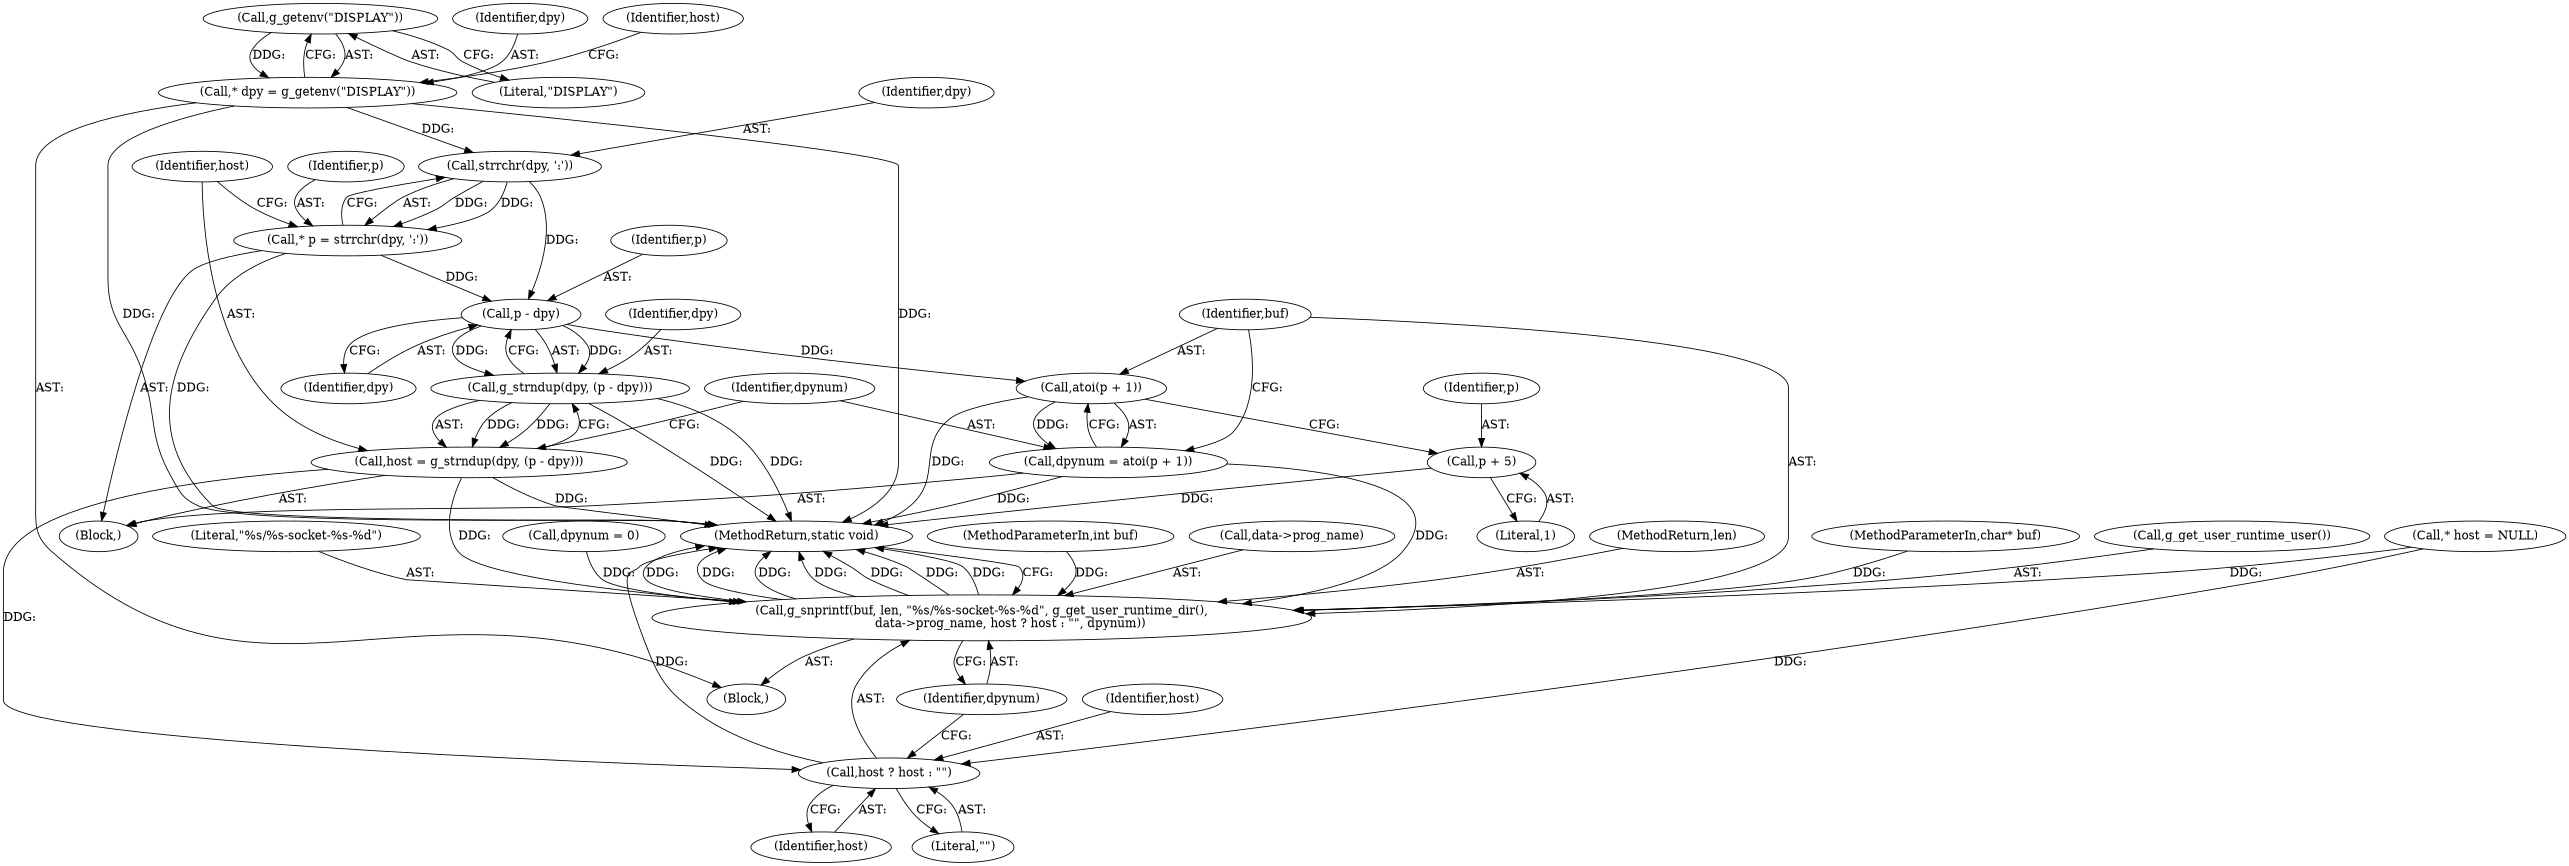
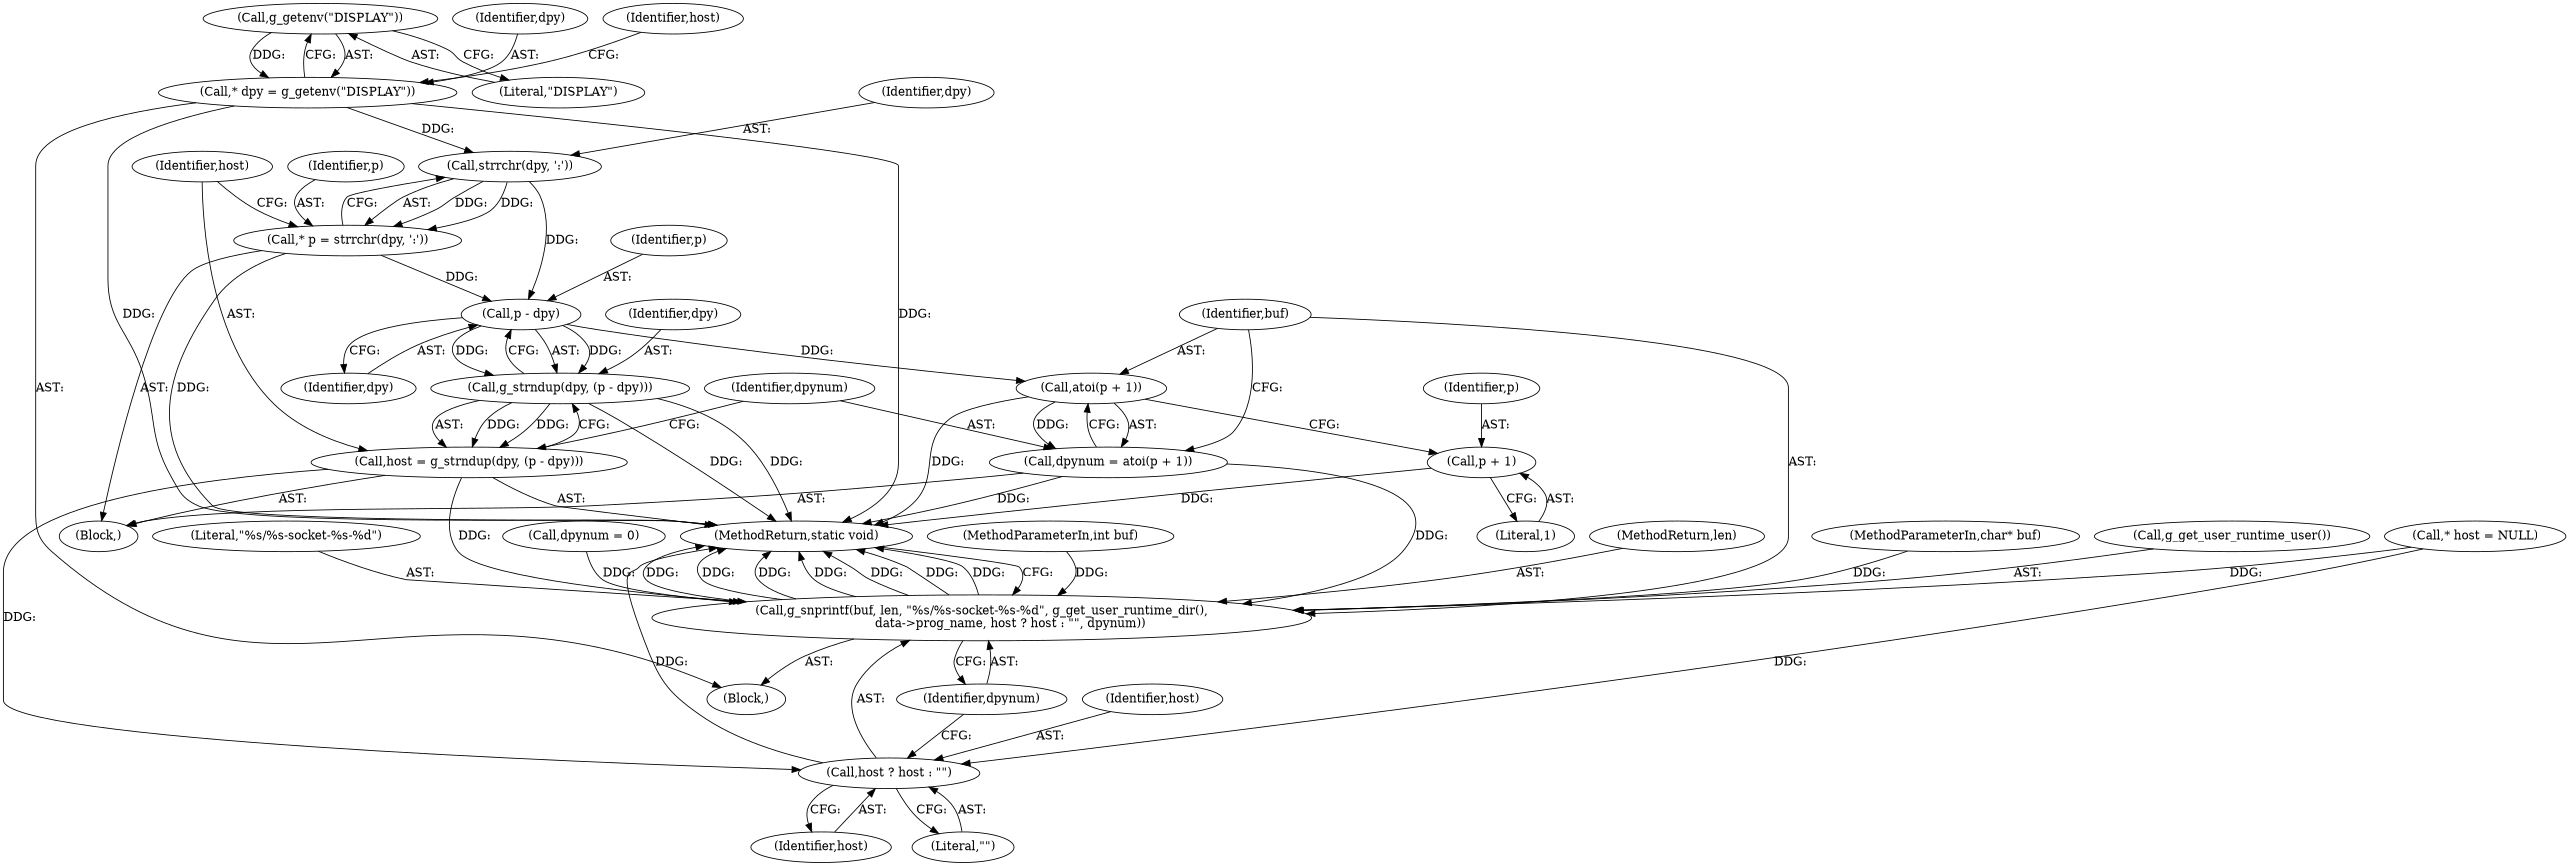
  digraph {
    fontname="DejaVu Serif"
    node [fontname="DejaVu Serif"]
    edge [fontname="DejaVu Serif"]
    n1 [label="(Call,g_getenv(\"DISPLAY\"))"]
    n2 [label="(Call,* dpy = g_getenv(\"DISPLAY\"))"]
    n3 [label="(Literal,\"DISPLAY\")"]
    n4 [label="(Call,strrchr(dpy, ':'))"]
    n5 [label="(Block,)"]
    n6 [label="(MethodReturn,static void)"]
    n7 [label="(Call,* p = strrchr(dpy, ':'))"]
    n8 [label="(Call,p - dpy)"]
    n9 [label="(Call,g_snprintf(buf, len, \"%s/%s-socket-%s-%d\", g_get_user_runtime_dir(),\n               data->prog_name, host ? host : \"\", dpynum))"]
    n10 [label="(Block,)"]
    n11 [label="(Call,g_strndup(dpy, (p - dpy)))"]
    n12 [label="(Call,atoi(p + 1))"]
    n13 [label="(Identifier,dpy)"]
    n14 [label="(Call,host = g_strndup(dpy, (p - dpy)))"]
-   n15 [label="(Call,p + 5)"]
+   n15 [label="(Call,p + 1)"]
    n16 [label="(Call,dpynum = atoi(p + 1))"]
    n17 [label="(Literal,1)"]
    n18 [label="(Call,host ? host : \"\")"]
    n19 [label="(Identifier,dpynum)"]
    n20 [label="(Identifier,host)"]
    n21 [label="(Literal,\"\")"]
    n22 [label="(Identifier,p)"]
    n23 [label="(Call,dpynum = 0)"]
    n24 [label="(Identifier,host)"]
    n25 [label="(Identifier,p)"]
    n26 [label="(MethodParameterIn,int buf)"]
-   n27 [label="(Call,data->prog_name)"]
    n28 [label="(Call,* host = NULL)"]
    n29 [label="(Identifier,buf)"]
    n30 [label="(Identifier,dpy)"]
    n31 [label="(Identifier,dpynum)"]
    n32 [label="(Identifier,dpy)"]
    n33 [label="(Identifier,dpy)"]
    n34 [label="(Identifier,host)"]
    n35 [label="(MethodReturn,len)"]
    n36 [label="(MethodParameterIn,char* buf)"]
    n37 [label="(Identifier,host)"]
    n38 [label="(Call,g_get_user_runtime_user())"]
    n39 [label="(Identifier,p)"]
    n40 [label="(Literal,\"%s/%s-socket-%s-%d\")"]
    n1 -> n2 [label="AST: "]
    n1 -> n2 [label="DDG: "]
    n1 -> n3 [label="CFG: "]
    n2 -> n1 [label="CFG: "]
    n2 -> n4 [label="DDG: "]
    n2 -> n5 [label="AST: "]
    n2 -> n6 [label="DDG: "]
    n2 -> n6 [label="DDG: "]
    n3 -> n1 [label="AST: "]
    n4 -> n7 [label="AST: "]
    n4 -> n7 [label="DDG: "]
    n4 -> n7 [label="DDG: "]
    n4 -> n8 [label="DDG: "]
    n6 -> n9 [label="CFG: "]
    n7 -> n4 [label="CFG: "]
    n7 -> n6 [label="DDG: "]
    n7 -> n8 [label="DDG: "]
    n7 -> n10 [label="AST: "]
    n8 -> n11 [label="AST: "]
    n8 -> n11 [label="DDG: "]
    n8 -> n11 [label="DDG: "]
    n8 -> n12 [label="DDG: "]
    n8 -> n13 [label="CFG: "]
    n9 -> n5 [label="AST: "]
    n9 -> n6 [label="DDG: "]
    n9 -> n6 [label="DDG: "]
    n9 -> n6 [label="DDG: "]
    n9 -> n6 [label="DDG: "]
    n9 -> n6 [label="DDG: "]
    n9 -> n6 [label="DDG: "]
    n9 -> n6 [label="DDG: "]
    n9 -> n19 [label="CFG: "]
    n11 -> n6 [label="DDG: "]
    n11 -> n6 [label="DDG: "]
    n11 -> n8 [label="CFG: "]
    n11 -> n14 [label="AST: "]
    n11 -> n14 [label="DDG: "]
    n11 -> n14 [label="DDG: "]
    n12 -> n6 [label="DDG: "]
    n12 -> n15 [label="CFG: "]
    n12 -> n16 [label="AST: "]
    n12 -> n16 [label="DDG: "]
    n13 -> n8 [label="AST: "]
-   n14 -> n6 [label="DDG: "]
+   n14 -> n6 [label="AST: "]
    n14 -> n9 [label="DDG: "]
    n14 -> n10 [label="AST: "]
    n14 -> n11 [label="CFG: "]
    n14 -> n18 [label="DDG: "]
    n15 -> n6 [label="DDG: "]
    n15 -> n17 [label="CFG: "]
    n16 -> n6 [label="DDG: "]
    n16 -> n9 [label="DDG: "]
    n16 -> n10 [label="AST: "]
    n16 -> n12 [label="CFG: "]
    n17 -> n15 [label="AST: "]
    n18 -> n6 [label="DDG: "]
    n18 -> n9 [label="AST: "]
    n18 -> n20 [label="CFG: "]
    n18 -> n21 [label="CFG: "]
    n19 -> n9 [label="AST: "]
    n19 -> n18 [label="CFG: "]
    n20 -> n18 [label="AST: "]
    n21 -> n18 [label="AST: "]
    n22 -> n15 [label="AST: "]
    n23 -> n9 [label="DDG: "]
    n24 -> n18 [label="AST: "]
    n25 -> n8 [label="AST: "]
    n26 -> n9 [label="DDG: "]
-   n27 -> n9 [label="AST: "]
    n28 -> n9 [label="DDG: "]
    n28 -> n18 [label="DDG: "]
    n29 -> n9 [label="AST: "]
    n29 -> n12 [label="AST: "]
    n29 -> n16 [label="CFG: "]
    n30 -> n11 [label="AST: "]
    n31 -> n14 [label="CFG: "]
    n31 -> n16 [label="AST: "]
    n32 -> n4 [label="AST: "]
    n33 -> n2 [label="AST: "]
    n34 -> n7 [label="CFG: "]
    n34 -> n14 [label="AST: "]
    n35 -> n9 [label="AST: "]
    n36 -> n9 [label="DDG: "]
    n37 -> n2 [label="CFG: "]
    n38 -> n9 [label="AST: "]
    n39 -> n7 [label="AST: "]
    n40 -> n9 [label="AST: "]
  }
